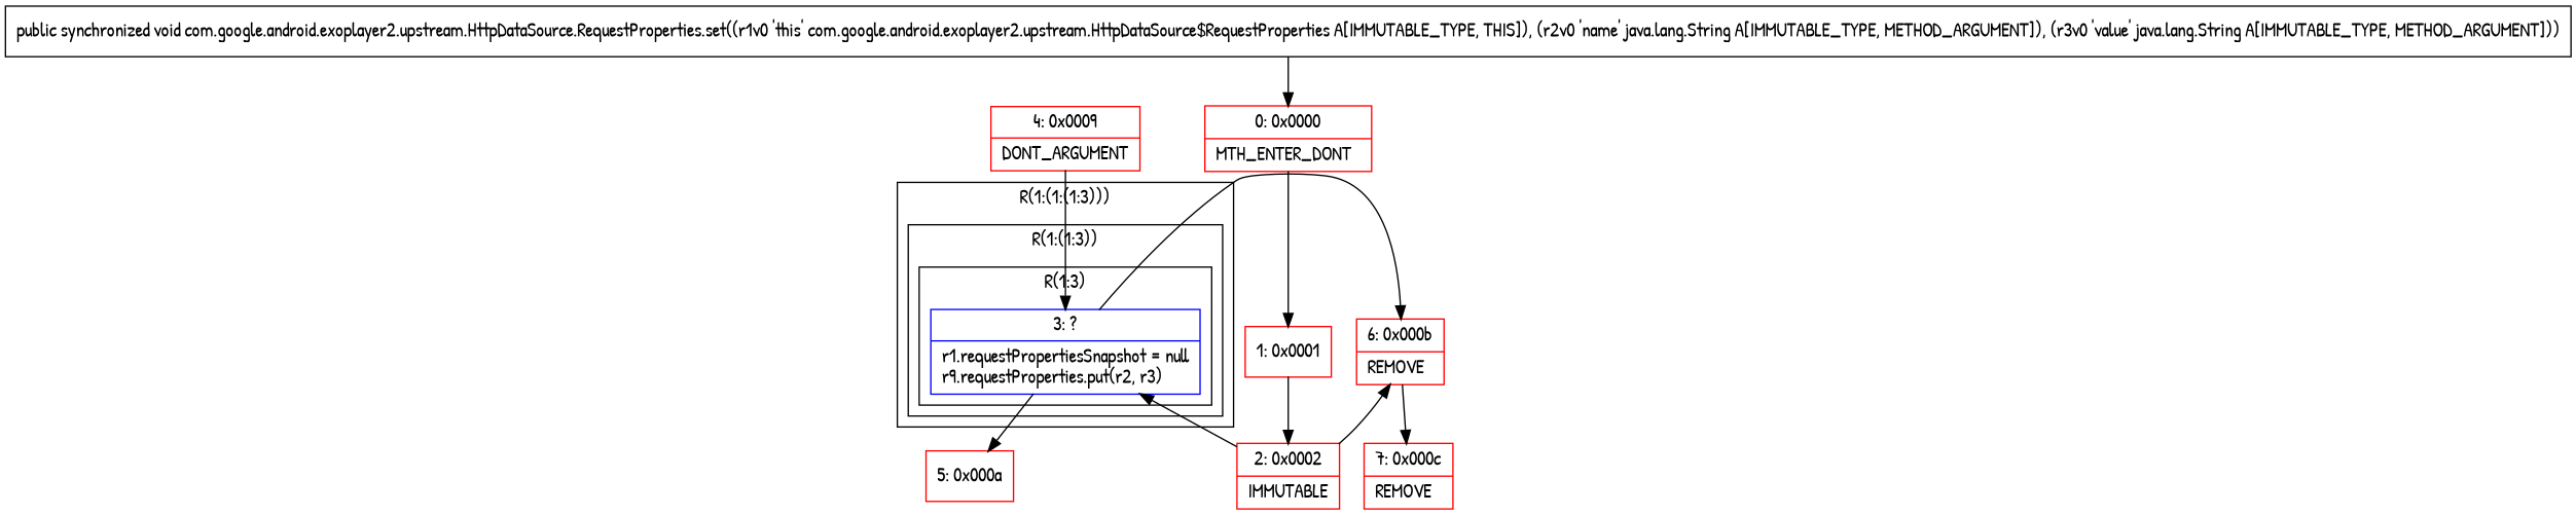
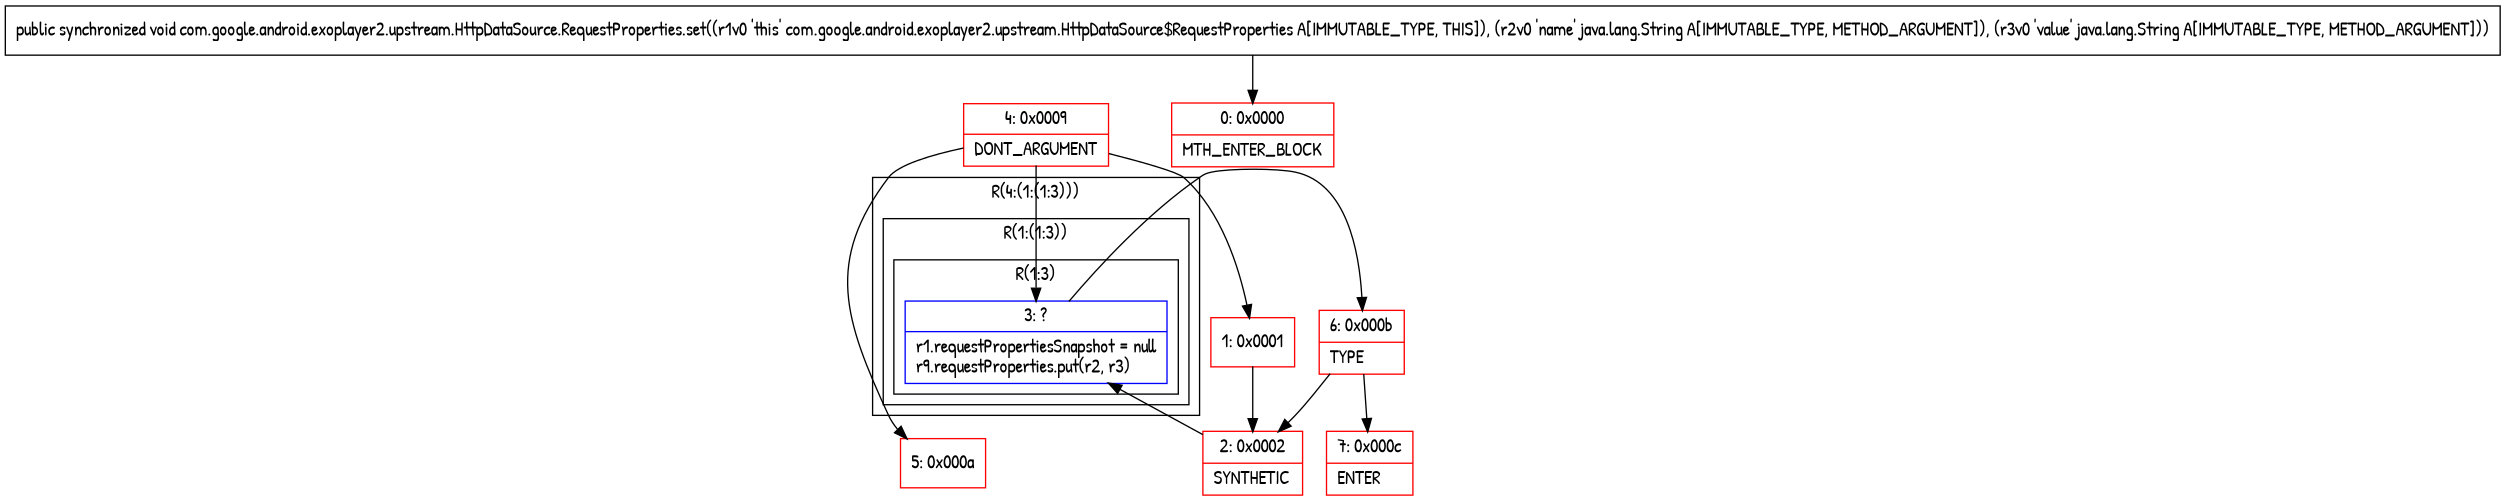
  digraph {
    fontname="Patrick Hand"
    node [color=red fontname="Patrick Hand" shape=record]
    edge [fontname="Patrick Hand"]
    n1 [color=blue label="{3\:\ ?|r1.requestPropertiesSnapshot = null\lr9.requestProperties.put(r2, r3)\l}"]
-   n2 [label="{6\:\ 0x000b|REMOVE\l}"]
+   n2 [label="{6\:\ 0x000b|TYPE\l}"]
    n3 [label="{4\:\ 0x0009|DONT_ARGUMENT\l}"]
    n4 [label="{5\:\ 0x000a}"]
-   n5 [label="{7\:\ 0x000c|REMOVE\l}"]
-   n6 [label="{0\:\ 0x0000|MTH_ENTER_DONT\l}"]
+   n5 [label="{7\:\ 0x000c|ENTER\l}"]
+   n6 [label="{0\:\ 0x0000|MTH_ENTER_BLOCK\l}"]
    n7 [label="{1\:\ 0x0001}"]
-   n8 [label="{2\:\ 0x0002|IMMUTABLE\l}"]
+   n8 [label="{2\:\ 0x0002|SYNTHETIC\l}"]
    n9 [label="{public synchronized void com.google.android.exoplayer2.upstream.HttpDataSource.RequestProperties.set((r1v0 'this' com.google.android.exoplayer2.upstream.HttpDataSource$RequestProperties A[IMMUTABLE_TYPE, THIS]), (r2v0 'name' java.lang.String A[IMMUTABLE_TYPE, METHOD_ARGUMENT]), (r3v0 'value' java.lang.String A[IMMUTABLE_TYPE, METHOD_ARGUMENT])) }" color=""]
    subgraph cluster_1 {
-     label="R(1:(1:(1:3)))"
+     label="R(4:(1:(1:3)))"
      subgraph cluster_2 {
        label="R(1:(1:3))"
        subgraph cluster_3 {
          label="R(1:3)"
          n1
        }
      }
    }
    n1 -> n2
    n2 -> n5
    n3 -> n1
-   n1 -> n4
-   n6 -> n7
+   n3 -> n4
+   n3 -> n7
    n7 -> n8
    n8 -> n1
-   n8 -> n2
+   n2 -> n8
    n9 -> n6
  }
